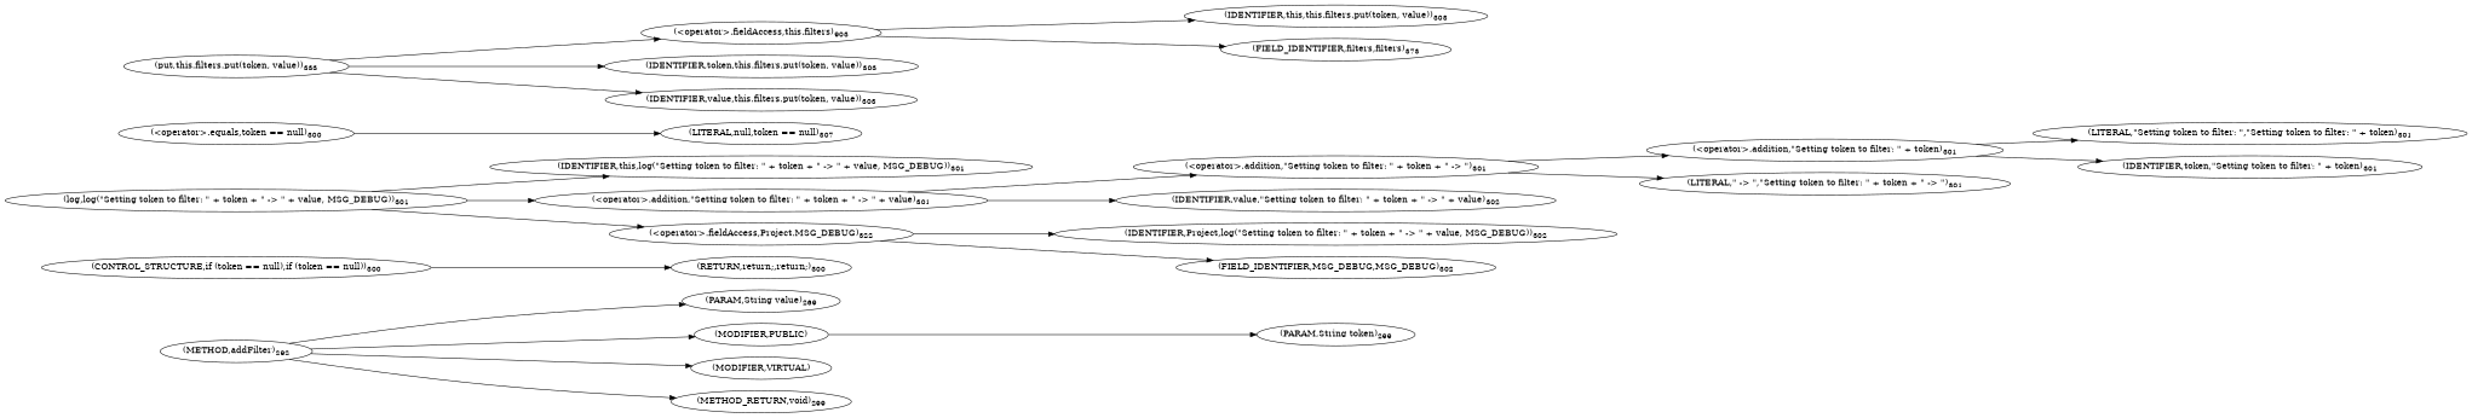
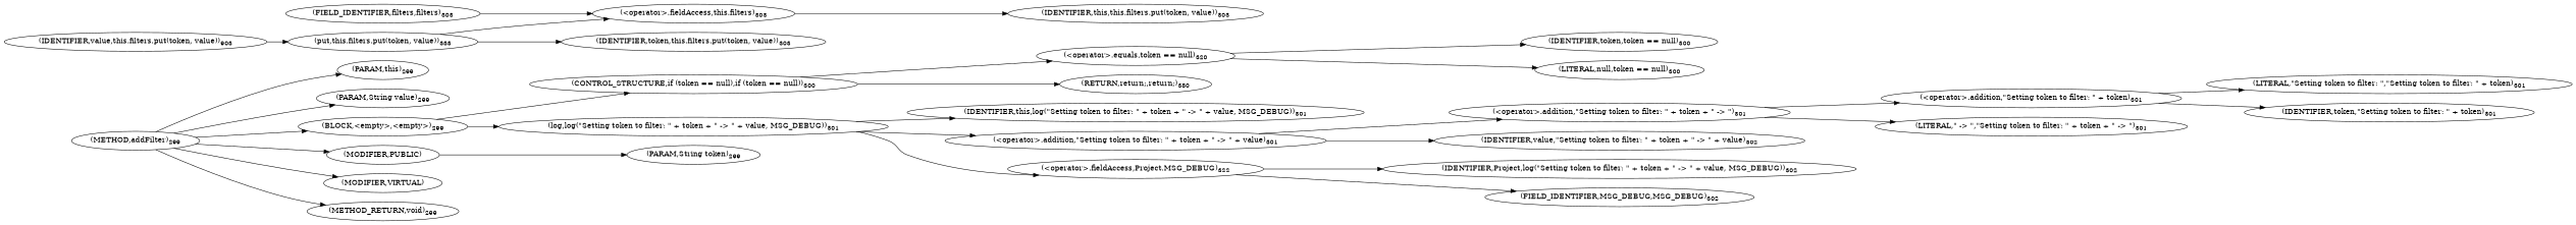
  digraph {
    rankdir=LR
-   n1 [label=<(METHOD,addFilter)<SUB>292</SUB>>]
-   n3 [label=<(PARAM,String value)<SUB>269</SUB>>]
+   n1 [label=<(METHOD,addFilter)<SUB>299</SUB>>]
+   n2 [label=<(PARAM,this)<SUB>299</SUB>>]
+   n3 [label=<(PARAM,String value)<SUB>299</SUB>>]
+   n4 [label=<(BLOCK,&lt;empty&gt;,&lt;empty&gt;)<SUB>299</SUB>>]
    n5 [label=<(MODIFIER,PUBLIC)>]
    n6 [label=<(MODIFIER,VIRTUAL)>]
    n7 [label=<(METHOD_RETURN,void)<SUB>299</SUB>>]
    n8 [label=<(PARAM,String token)<SUB>299</SUB>>]
    n9 [label=<(CONTROL_STRUCTURE,if (token == null),if (token == null))<SUB>300</SUB>>]
    n10 [label=<(log,log(&quot;Setting token to filter: &quot; + token + &quot; -&gt; &quot; + value, MSG_DEBUG))<SUB>301</SUB>>]
-   n11 [label=<(&lt;operator&gt;.equals,token == null)<SUB>300</SUB>>]
-   n12 [label=<(RETURN,return;,return;)<SUB>300</SUB>>]
+   n11 [label=<(&lt;operator&gt;.equals,token == null)<SUB>320</SUB>>]
+   n12 [label=<(RETURN,return;,return;)<SUB>380</SUB>>]
    n13 [label=<(IDENTIFIER,this,log(&quot;Setting token to filter: &quot; + token + &quot; -&gt; &quot; + value, MSG_DEBUG))<SUB>301</SUB>>]
    n14 [label=<(&lt;operator&gt;.addition,&quot;Setting token to filter: &quot; + token + &quot; -&gt; &quot; + value)<SUB>301</SUB>>]
    n15 [label=<(&lt;operator&gt;.fieldAccess,Project.MSG_DEBUG)<SUB>322</SUB>>]
    n16 [label=<(put,this.filters.put(token, value))<SUB>333</SUB>>]
-   n17 [label=<(&lt;operator&gt;.fieldAccess,this.filters)<SUB>903</SUB>>]
+   n17 [label=<(&lt;operator&gt;.fieldAccess,this.filters)<SUB>303</SUB>>]
    n18 [label=<(IDENTIFIER,token,this.filters.put(token, value))<SUB>303</SUB>>]
-   n19 [label=<(IDENTIFIER,value,this.filters.put(token, value))<SUB>303</SUB>>]
-   n21 [label=<(LITERAL,null,token == null)<SUB>307</SUB>>]
+   n19 [label=<(IDENTIFIER,value,this.filters.put(token, value))<SUB>903</SUB>>]
+   n20 [label=<(IDENTIFIER,token,token == null)<SUB>300</SUB>>]
+   n21 [label=<(LITERAL,null,token == null)<SUB>300</SUB>>]
    n22 [label=<(&lt;operator&gt;.addition,&quot;Setting token to filter: &quot; + token + &quot; -&gt; &quot;)<SUB>301</SUB>>]
    n23 [label=<(IDENTIFIER,value,&quot;Setting token to filter: &quot; + token + &quot; -&gt; &quot; + value)<SUB>302</SUB>>]
    n24 [label=<(IDENTIFIER,Project,log(&quot;Setting token to filter: &quot; + token + &quot; -&gt; &quot; + value, MSG_DEBUG))<SUB>302</SUB>>]
    n25 [label=<(FIELD_IDENTIFIER,MSG_DEBUG,MSG_DEBUG)<SUB>302</SUB>>]
    n26 [label=<(&lt;operator&gt;.addition,&quot;Setting token to filter: &quot; + token)<SUB>301</SUB>>]
    n27 [label=<(LITERAL,&quot; -&gt; &quot;,&quot;Setting token to filter: &quot; + token + &quot; -&gt; &quot;)<SUB>301</SUB>>]
    n28 [label=<(LITERAL,&quot;Setting token to filter: &quot;,&quot;Setting token to filter: &quot; + token)<SUB>301</SUB>>]
    n29 [label=<(IDENTIFIER,token,&quot;Setting token to filter: &quot; + token)<SUB>301</SUB>>]
    n30 [label=<(IDENTIFIER,this,this.filters.put(token, value))<SUB>303</SUB>>]
-   n31 [label=<(FIELD_IDENTIFIER,filters,filters)<SUB>373</SUB>>]
+   n31 [label=<(FIELD_IDENTIFIER,filters,filters)<SUB>303</SUB>>]
+   n1 -> n2
    n1 -> n3
+   n1 -> n4
    n1 -> n5
    n1 -> n6
    n1 -> n7
+   n4 -> n9
+   n4 -> n10
    n5 -> n8
+   n9 -> n11
    n9 -> n12
    n10 -> n13
    n10 -> n14
    n10 -> n15
+   n11 -> n20
    n11 -> n21
    n14 -> n22
    n14 -> n23
    n15 -> n24
    n15 -> n25
    n16 -> n17
    n16 -> n18
-   n16 -> n19
+   n19 -> n16
    n17 -> n30
-   n17 -> n31
+   n31 -> n17
    n22 -> n26
    n22 -> n27
    n26 -> n28
    n26 -> n29
  }
